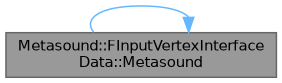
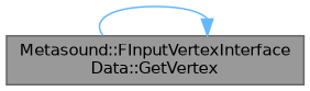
  digraph {
    rankdir=LR
-   n1 [color=gray40 fillcolor=grey60 fontcolor=black fontname=Helvetica fontsize=10 height=0.2 label="Metasound::FInputVertexInterface\lData::Metasound" shape=box style=filled width=0.4]
+   n1 [color=gray40 fillcolor=grey60 fontcolor=black fontname=Helvetica fontsize=10 height=0.2 label="Metasound::FInputVertexInterface\lData::GetVertex" shape=box style=filled width=0.4]
    n1 -> n1 [color=steelblue1 fontname=Helvetica fontsize=10 labelfontname=Helvetica labelfontsize=10 style=solid]
  }
